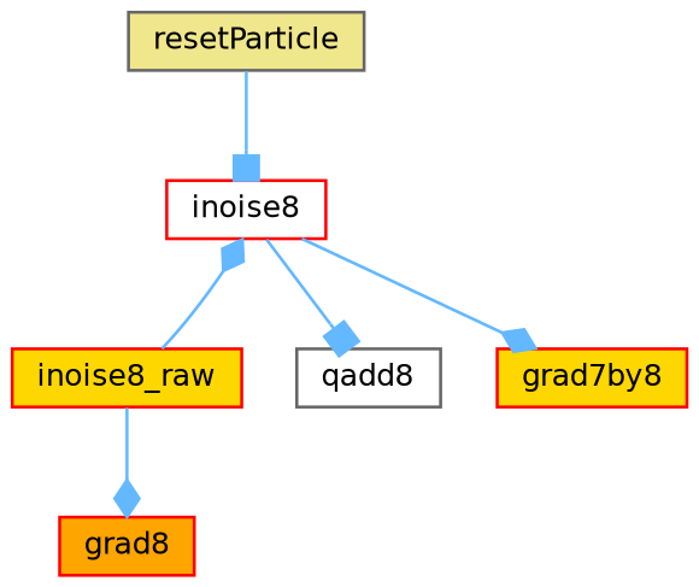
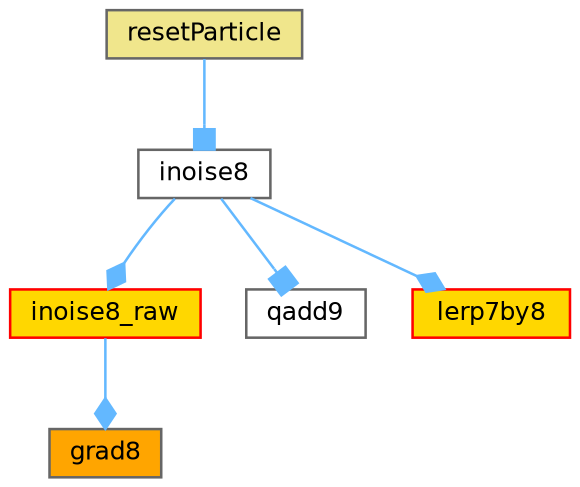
  digraph {
    rankdir=TB
    node [color=red fillcolor=white fontname=Helvetica fontsize=10 shape=box style=filled]
    edge [arrowhead=diamond color=steelblue1 fontname=Helvetica fontsize=10 labelfontname=Helvetica labelfontsize=10 style=solid]
    n1 [color=gray40 fillcolor=khaki fontcolor=black height=0.2 label=resetParticle width=0.4]
-   n2 [height=0.2 label=inoise8 width=0.4]
+   n2 [color=grey40 height=0.2 label=inoise8 width=0.4]
    n3 [fillcolor=gold height=0.2 label=inoise8_raw width=0.4]
-   n4 [color=grey40 height=0.2 label=qadd8 width=0.4]
-   n5 [fillcolor=gold height=0.2 label=grad7by8 width=0.4]
-   n6 [fillcolor=orange height=0.2 label=grad8 width=0.4]
+   n4 [color=grey40 height=0.2 label=qadd9 width=0.4]
+   n5 [fillcolor=gold height=0.2 label=lerp7by8 width=0.4]
+   n6 [color=grey40 fillcolor=orange height=0.2 label=grad8 width=0.4]
    n1 -> n2 [arrowhead=box]
-   n3 -> n2
+   n2 -> n3
    n2 -> n4 [arrowhead=box]
    n2 -> n5
    n3 -> n6
  }
